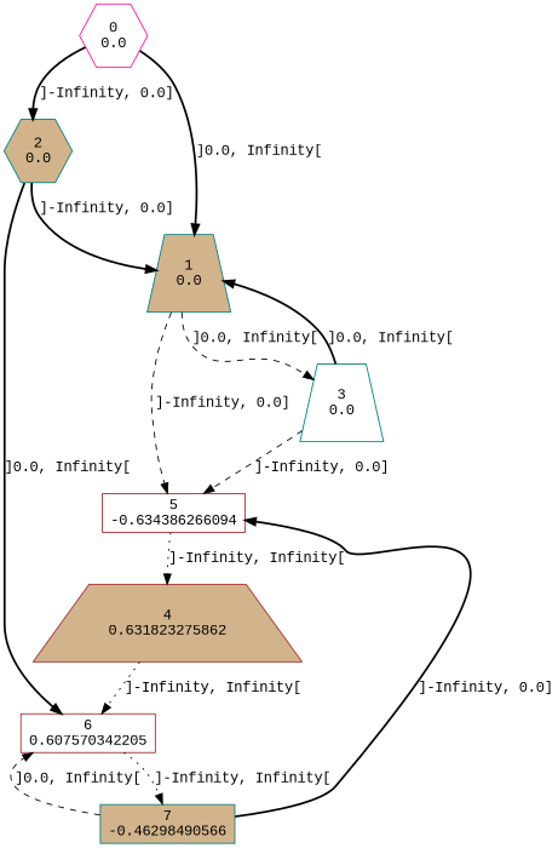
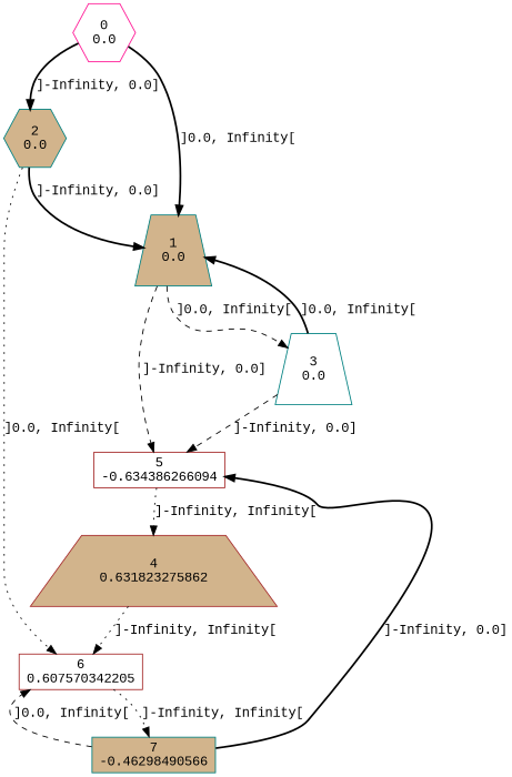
  digraph {
    fontname="Liberation Mono"
    node [color=teal fillcolor=white fontname="Liberation Mono" shape=trapezium style=filled]
    edge [fontname="Liberation Mono" style=bold]
    n1 [color=deeppink label="0\n0.0" shape=hexagon]
    n2 [fillcolor=tan label="2\n0.0" shape=hexagon]
    n3 [fillcolor=tan label="1\n0.0"]
    n4 [color=brown label="6\n0.607570342205" shape=box]
    n5 [color=brown label="5\n-0.634386266094" shape=box]
    n6 [label="3\n0.0"]
    n7 [color=brown fillcolor=tan label="4\n0.631823275862"]
    n8 [fillcolor=tan label="7\n-0.46298490566" shape=box]
    n1 -> n2 [label="]-Infinity, 0.0]"]
    n1 -> n3 [label="]0.0, Infinity["]
    n2 -> n3 [label="]-Infinity, 0.0]"]
-   n2 -> n4 [label="]0.0, Infinity["]
+   n2 -> n4 [label="]0.0, Infinity[" style=dotted]
    n3 -> n5 [label="]-Infinity, 0.0]" style=dashed]
    n3 -> n6 [label="]0.0, Infinity[" style=dashed]
    n4 -> n8 [label="]-Infinity, Infinity[" style=dotted]
    n5 -> n7 [label="]-Infinity, Infinity[" style=dotted]
    n6 -> n3 [label="]0.0, Infinity["]
    n6 -> n5 [label="]-Infinity, 0.0]" style=dashed]
    n7 -> n4 [label="]-Infinity, Infinity[" style=dotted]
    n8 -> n4 [label="]0.0, Infinity[" style=dashed]
    n8 -> n5 [label="]-Infinity, 0.0]"]
  }
